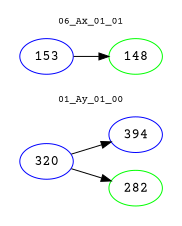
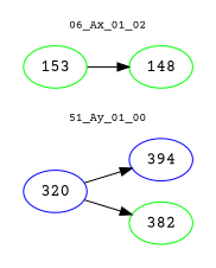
  digraph {
    fontname="Courier Prime"
    rankdir=LR
    node [color=blue fontname="Courier Prime"]
    edge [color=black fontname="Courier Prime"]
    n1 [label=320]
-   n2 [color=green label=282]
+   n2 [color=green label=382]
    n3 [label=394]
-   n4 [label=153]
+   n4 [color=green label=153]
    n5 [color=green label=148]
    subgraph cluster_1 {
      color=white
      fontsize=10
-     label="01_Ay_01_00"
+     label="51_Ay_01_00"
      n1
      n2
      n3
    }
    subgraph cluster_2 {
      color=white
      fontsize=10
-     label="06_Ax_01_01"
+     label="06_Ax_01_02"
      n4
      n5
    }
    n1 -> n2
    n1 -> n3
    n4 -> n5
  }
